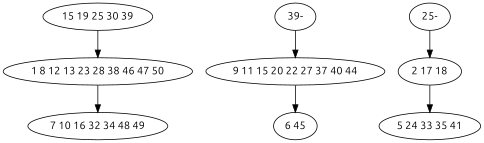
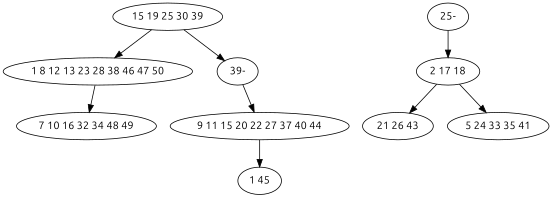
  digraph {
    fontname=Ubuntu
    node [fontname=Ubuntu]
    edge [fontname=Ubuntu]
    n1 [label="15 19 25 30 39"]
    n2 [label="1 8 12 13 23 28 38 46 47 50"]
    n3 [label="39-"]
    n4 [label="7 10 16 32 34 48 49"]
    n5 [label="9 11 15 20 22 27 37 40 44"]
    n6 [label="25-"]
    n7 [label="2 17 18"]
+   n8 [label="21 26 43"]
    n9 [label="5 24 33 35 41"]
-   n10 [label="6 45"]
+   n10 [label="1 45"]
    n1 -> n2
+   n1 -> n3
    n2 -> n4
    n3 -> n5
    n5 -> n10
    n6 -> n7
+   n7 -> n8
    n7 -> n9
  }
